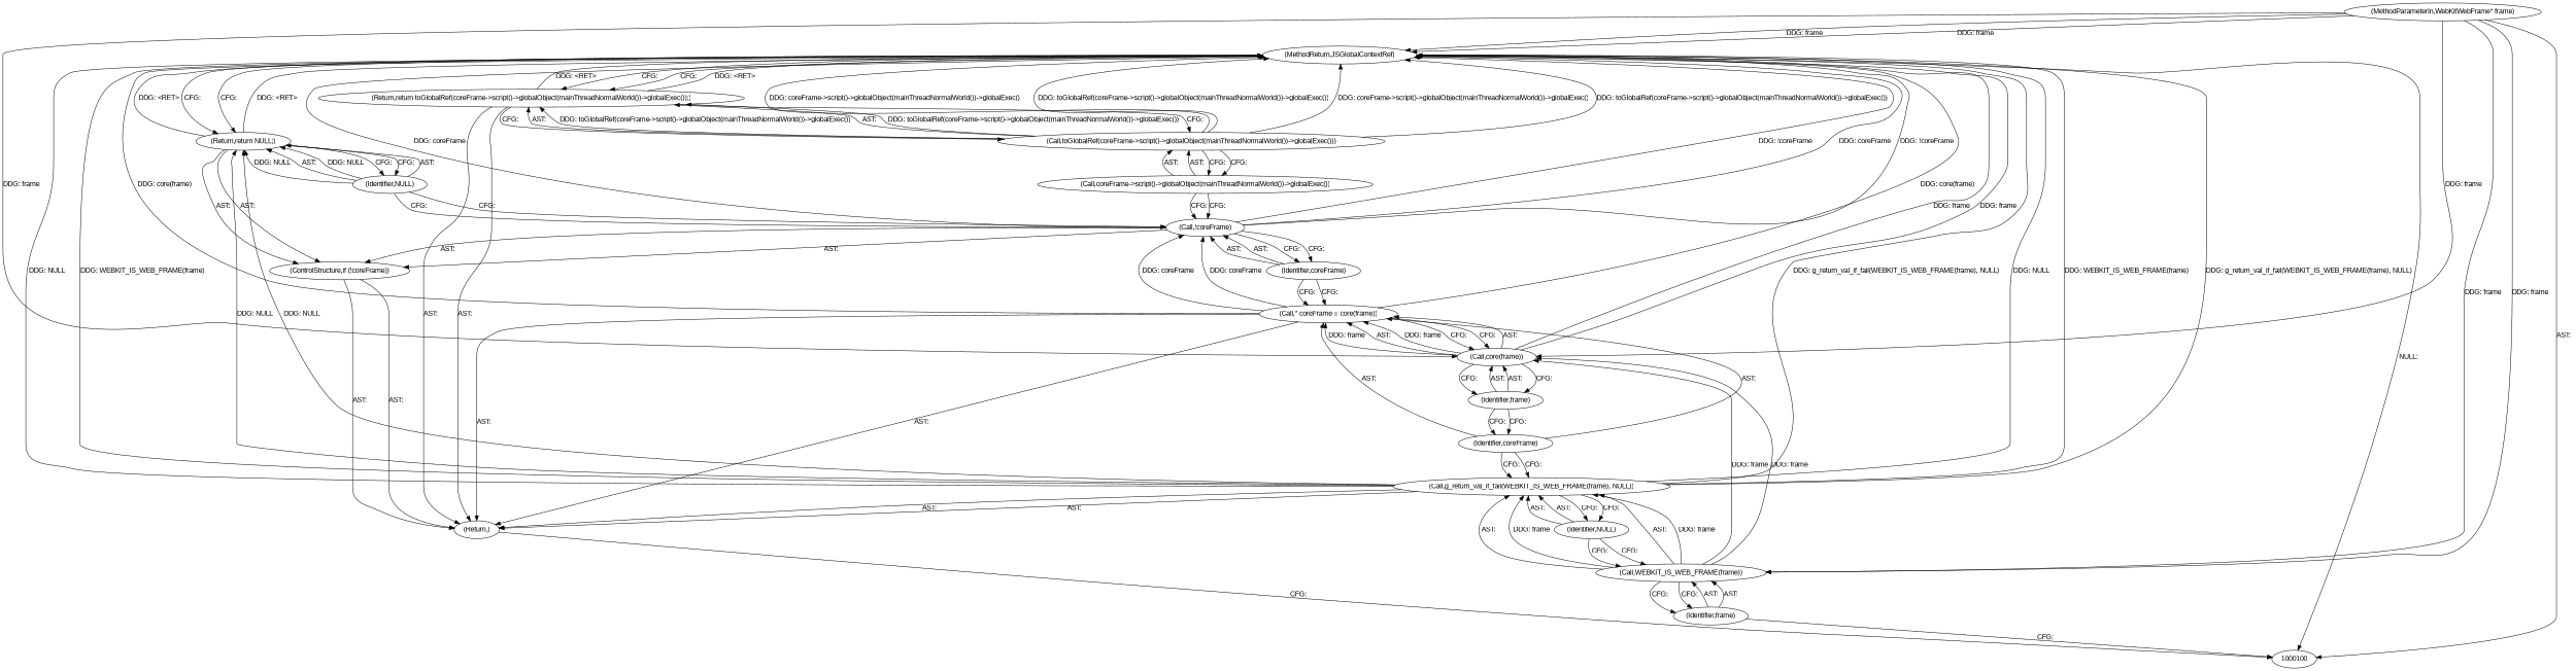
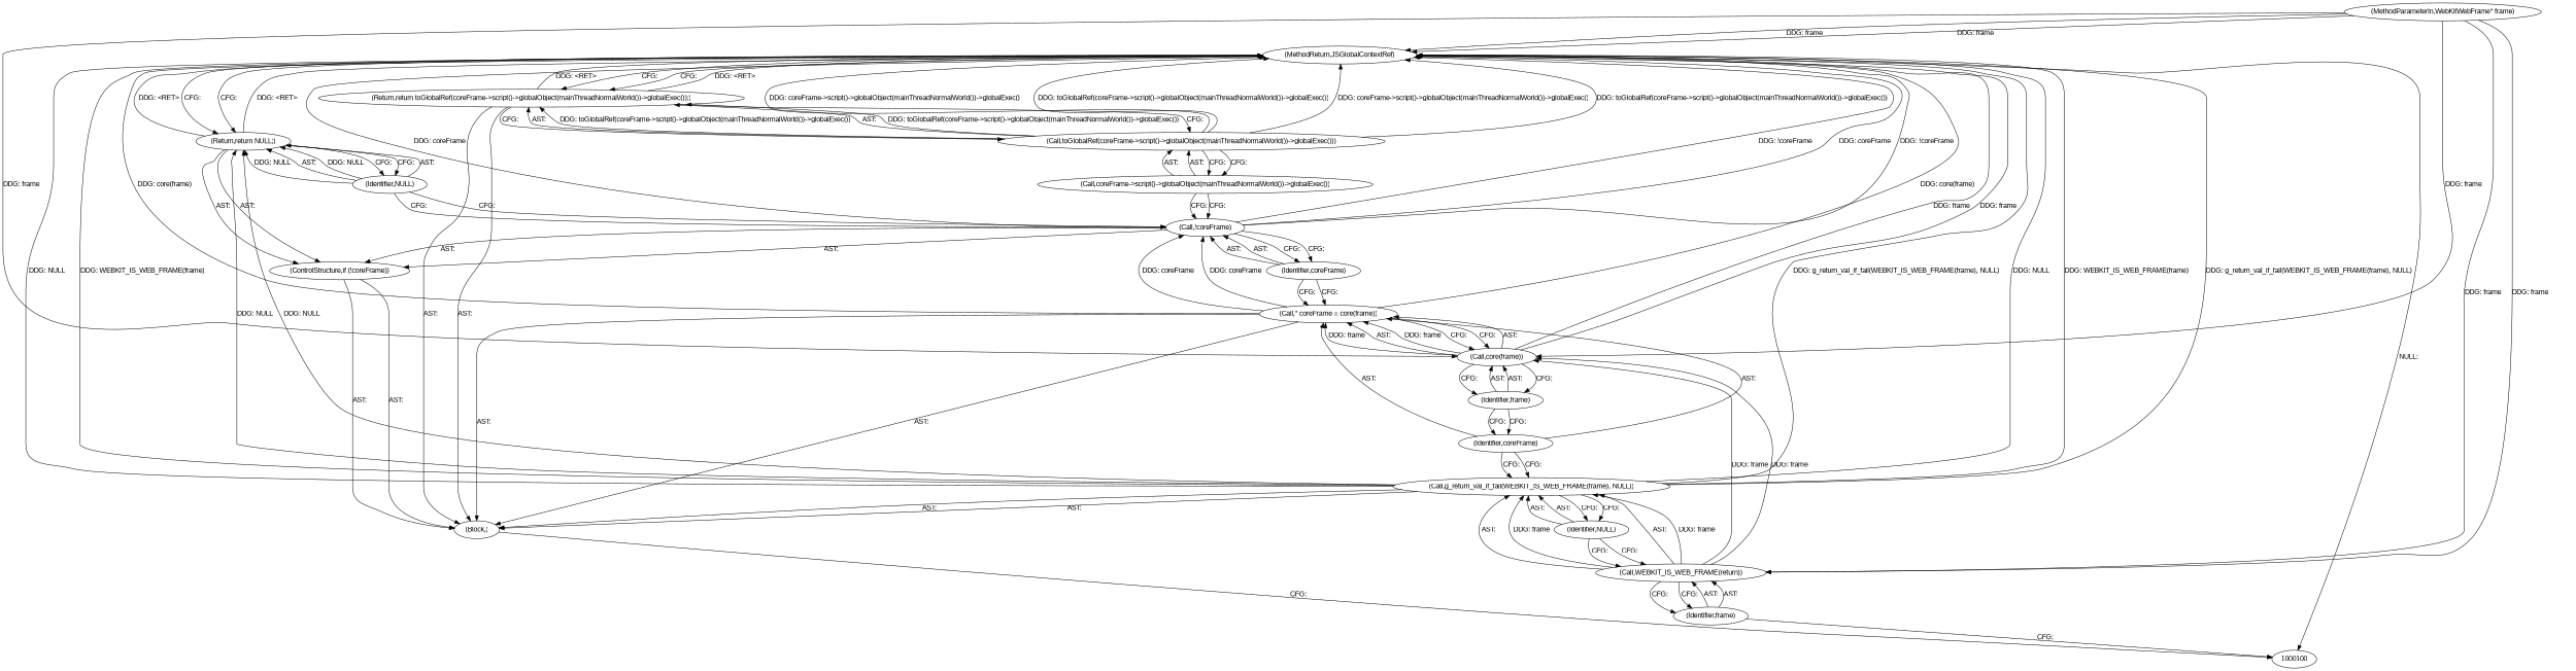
  digraph {
    fontname="Liberation Sans"
    node [fontname="Liberation Sans"]
    edge [fontname="Liberation Sans"]
    n1 [label="(MethodReturn,JSGlobalContextRef)"]
    n2 [label="(Return,return NULL;)"]
    n3 [label="(Return,return toGlobalRef(coreFrame->script()->globalObject(mainThreadNormalWorld())->globalExec());)"]
    1000100
    n5 [label="(ControlStructure,if (!coreFrame))"]
    n6 [label="(Identifier,NULL)"]
-   n7 [label="(Return,)"]
+   n7 [label="(Block,)"]
    n8 [label="(Call,toGlobalRef(coreFrame->script()->globalObject(mainThreadNormalWorld())->globalExec()))"]
    n9 [label="(MethodParameterIn,WebKitWebFrame* frame)"]
-   n10 [label="(Call,WEBKIT_IS_WEB_FRAME(frame))"]
+   n10 [label="(Call,WEBKIT_IS_WEB_FRAME(return))"]
    n11 [label="(Call,core(frame))"]
    n12 [label="(Call,g_return_val_if_fail(WEBKIT_IS_WEB_FRAME(frame), NULL))"]
    n13 [label="(Identifier,frame)"]
    n14 [label="(Call,* coreFrame = core(frame))"]
    n15 [label="(Identifier,frame)"]
    n16 [label="(Identifier,NULL)"]
    n17 [label="(Identifier,coreFrame)"]
    n18 [label="(Call,!coreFrame)"]
    n19 [label="(Identifier,coreFrame)"]
    n20 [label="(Call,coreFrame->script()->globalObject(mainThreadNormalWorld())->globalExec())"]
    n1 -> n2 [label="CFG: "]
    n1 -> n2 [label="CFG: "]
    n1 -> n3 [label="CFG: "]
    n1 -> n3 [label="CFG: "]
    n1 -> 1000100 [label="NULL: "]
    n2 -> n1 [label="DDG: <RET>"]
    n2 -> n1 [label="DDG: <RET>"]
    n2 -> n5 [label="AST: "]
    n2 -> n5 [label="AST: "]
    n2 -> n6 [label="CFG: "]
    n2 -> n6 [label="CFG: "]
    n3 -> n1 [label="DDG: <RET>"]
    n3 -> n1 [label="DDG: <RET>"]
    n3 -> n7 [label="AST: "]
    n3 -> n7 [label="AST: "]
    n3 -> n8 [label="CFG: "]
    n3 -> n8 [label="CFG: "]
    n5 -> n7 [label="AST: "]
    n5 -> n7 [label="AST: "]
    n6 -> n2 [label="AST: "]
    n6 -> n2 [label="DDG: NULL"]
    n6 -> n2 [label="AST: "]
    n6 -> n2 [label="DDG: NULL"]
    n6 -> n18 [label="CFG: "]
    n6 -> n18 [label="CFG: "]
    n7 -> 1000100 [label="CFG: "]
    n8 -> n1 [label="DDG: toGlobalRef(coreFrame->script()->globalObject(mainThreadNormalWorld())->globalExec())"]
    n8 -> n1 [label="DDG: coreFrame->script()->globalObject(mainThreadNormalWorld())->globalExec()"]
    n8 -> n1 [label="DDG: toGlobalRef(coreFrame->script()->globalObject(mainThreadNormalWorld())->globalExec())"]
    n8 -> n1 [label="DDG: coreFrame->script()->globalObject(mainThreadNormalWorld())->globalExec()"]
    n8 -> n3 [label="AST: "]
    n8 -> n3 [label="DDG: toGlobalRef(coreFrame->script()->globalObject(mainThreadNormalWorld())->globalExec())"]
    n8 -> n3 [label="AST: "]
    n8 -> n3 [label="DDG: toGlobalRef(coreFrame->script()->globalObject(mainThreadNormalWorld())->globalExec())"]
    n8 -> n20 [label="CFG: "]
    n8 -> n20 [label="CFG: "]
    n9 -> n1 [label="DDG: frame"]
    n9 -> n1 [label="DDG: frame"]
-   n9 -> 1000100 [label="AST: "]
    n9 -> n10 [label="DDG: frame"]
    n9 -> n10 [label="DDG: frame"]
    n9 -> n11 [label="DDG: frame"]
    n9 -> n11 [label="DDG: frame"]
    n10 -> n11 [label="DDG: frame"]
    n10 -> n11 [label="DDG: frame"]
    n10 -> n12 [label="AST: "]
    n10 -> n12 [label="DDG: frame"]
    n10 -> n12 [label="AST: "]
    n10 -> n12 [label="DDG: frame"]
    n10 -> n13 [label="CFG: "]
    n10 -> n13 [label="CFG: "]
    n11 -> n1 [label="DDG: frame"]
    n11 -> n1 [label="DDG: frame"]
    n11 -> n14 [label="AST: "]
    n11 -> n14 [label="DDG: frame"]
    n11 -> n14 [label="AST: "]
    n11 -> n14 [label="DDG: frame"]
    n11 -> n15 [label="CFG: "]
    n11 -> n15 [label="CFG: "]
    n12 -> n1 [label="DDG: WEBKIT_IS_WEB_FRAME(frame)"]
    n12 -> n1 [label="DDG: g_return_val_if_fail(WEBKIT_IS_WEB_FRAME(frame), NULL)"]
    n12 -> n1 [label="DDG: NULL"]
    n12 -> n1 [label="DDG: WEBKIT_IS_WEB_FRAME(frame)"]
    n12 -> n1 [label="DDG: g_return_val_if_fail(WEBKIT_IS_WEB_FRAME(frame), NULL)"]
    n12 -> n1 [label="DDG: NULL"]
    n12 -> n2 [label="DDG: NULL"]
    n12 -> n2 [label="DDG: NULL"]
    n12 -> n7 [label="AST: "]
    n12 -> n7 [label="AST: "]
    n12 -> n16 [label="CFG: "]
    n12 -> n16 [label="CFG: "]
    n13 -> 1000100 [label="CFG: "]
    n13 -> n10 [label="AST: "]
    n13 -> n10 [label="AST: "]
    n14 -> n1 [label="DDG: core(frame)"]
    n14 -> n1 [label="DDG: core(frame)"]
    n14 -> n7 [label="AST: "]
    n14 -> n7 [label="AST: "]
    n14 -> n11 [label="CFG: "]
    n14 -> n11 [label="CFG: "]
    n14 -> n18 [label="DDG: coreFrame"]
    n14 -> n18 [label="DDG: coreFrame"]
    n15 -> n11 [label="AST: "]
    n15 -> n11 [label="AST: "]
    n15 -> n17 [label="CFG: "]
    n15 -> n17 [label="CFG: "]
    n16 -> n10 [label="CFG: "]
    n16 -> n10 [label="CFG: "]
    n16 -> n12 [label="AST: "]
    n16 -> n12 [label="AST: "]
    n17 -> n12 [label="CFG: "]
    n17 -> n12 [label="CFG: "]
    n17 -> n14 [label="AST: "]
    n17 -> n14 [label="AST: "]
    n18 -> n1 [label="DDG: coreFrame"]
    n18 -> n1 [label="DDG: !coreFrame"]
    n18 -> n1 [label="DDG: coreFrame"]
    n18 -> n1 [label="DDG: !coreFrame"]
    n18 -> n5 [label="AST: "]
    n18 -> n5 [label="AST: "]
    n18 -> n19 [label="CFG: "]
    n18 -> n19 [label="CFG: "]
    n19 -> n14 [label="CFG: "]
    n19 -> n14 [label="CFG: "]
    n19 -> n18 [label="AST: "]
    n19 -> n18 [label="AST: "]
    n20 -> n8 [label="AST: "]
    n20 -> n8 [label="AST: "]
    n20 -> n18 [label="CFG: "]
    n20 -> n18 [label="CFG: "]
  }
